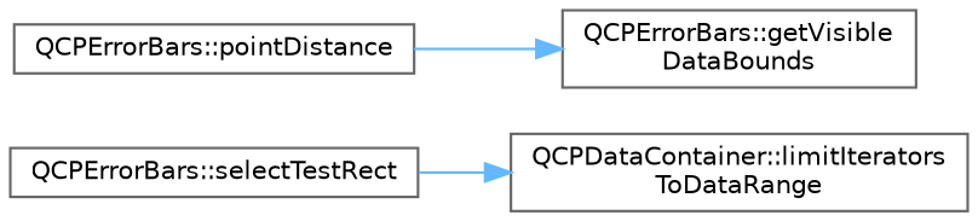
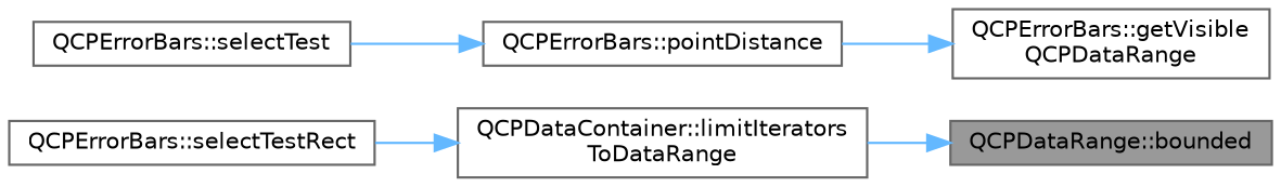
  digraph {
    rankdir=RL
    node [color=grey40 fillcolor=white fontname=Helvetica fontsize=10 shape=box style=filled]
    edge [color=steelblue1 dir=back fontname=Helvetica fontsize=10 labelfontname=Helvetica labelfontsize=10 style=solid]
+   n1 [color=gray40 fillcolor=grey60 fontcolor=black height=0.2 label="QCPDataRange::bounded" width=0.4]
    n2 [height=0.2 label="QCPDataContainer::limitIterators\lToDataRange" width=0.4]
-   n3 [height=0.2 label="QCPErrorBars::getVisible\lDataBounds" width=0.4]
+   n3 [height=0.2 label="QCPErrorBars::getVisible\lQCPDataRange" width=0.4]
    n4 [height=0.2 label="QCPErrorBars::pointDistance" width=0.4]
    n5 [height=0.2 label="QCPErrorBars::selectTestRect" width=0.4]
+   n6 [height=0.2 label="QCPErrorBars::selectTest" width=0.4]
+   n1 -> n2
    n2 -> n5
    n3 -> n4
+   n4 -> n6
  }
